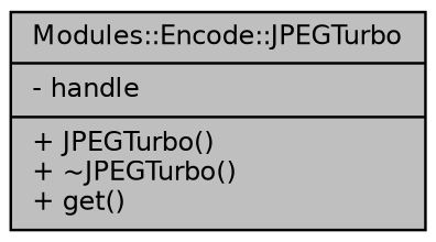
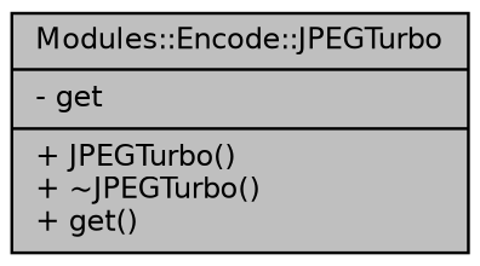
  digraph {
-   n1 [color=black fillcolor=grey75 fontcolor=black fontname=Helvetica fontsize=10 height=0.2 label="{Modules::Encode::JPEGTurbo\n|- handle\l|+ JPEGTurbo()\l+ ~JPEGTurbo()\l+ get()\l}" shape=record style=filled width=0.4]
+   n1 [color=black fillcolor=grey75 fontcolor=black fontname=Helvetica fontsize=10 height=0.2 label="{Modules::Encode::JPEGTurbo\n|- get\l|+ JPEGTurbo()\l+ ~JPEGTurbo()\l+ get()\l}" shape=record style=filled width=0.4]
  }
